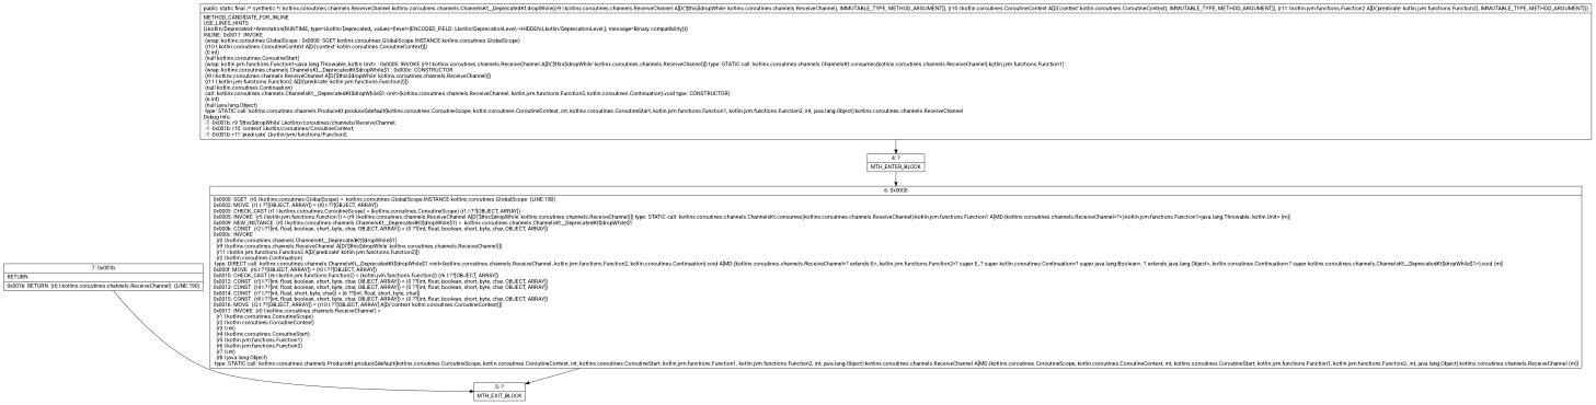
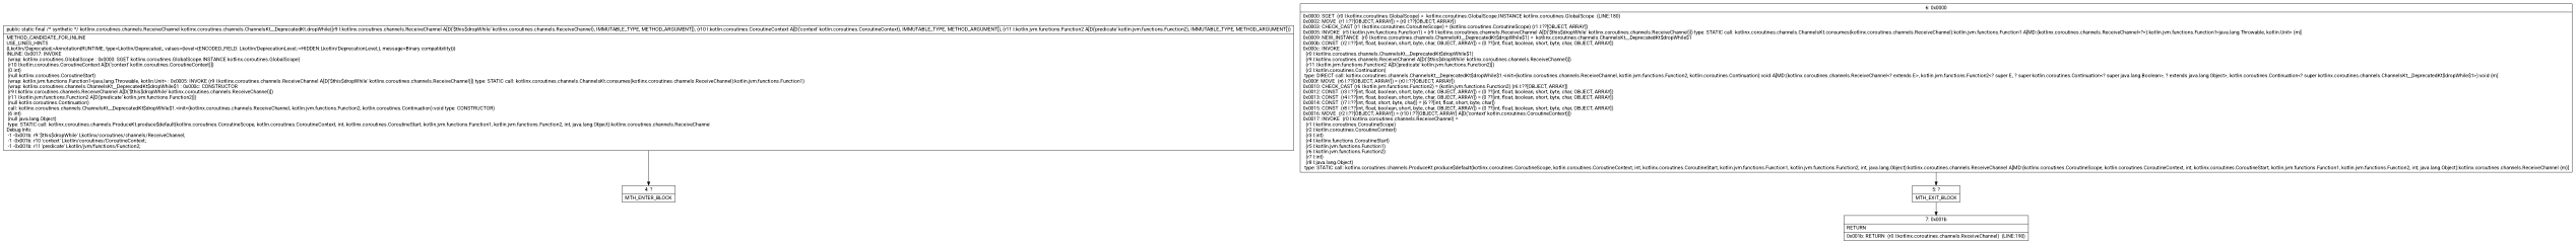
  digraph {
    fontname=Roboto
    node [fontname=Roboto shape=record]
    edge [fontname=Roboto]
    n1 [label="{4\:\ ?|MTH_ENTER_BLOCK\l}"]
-   n2 [label="{6\:\ 0x0000|0x0000: SGET  (r0 I:kotlinx.coroutines.GlobalScope) =  kotlinx.coroutines.GlobalScope.INSTANCE kotlinx.coroutines.GlobalScope  (LINE:180)\l0x0002: MOVE  (r1 I:??[OBJECT, ARRAY]) = (r0 I:??[OBJECT, ARRAY]) \l0x0003: CHECK_CAST (r1 I:kotlinx.coroutines.CoroutineScope) = (kotlinx.coroutines.CoroutineScope) (r1 I:??[OBJECT, ARRAY]) \l0x0005: INVOKE  (r5 I:kotlin.jvm.functions.Function1) = (r9 I:kotlinx.coroutines.channels.ReceiveChannel A[D('$this$dropWhile' kotlinx.coroutines.channels.ReceiveChannel)]) type: STATIC call: kotlinx.coroutines.channels.ChannelsKt.consumes(kotlinx.coroutines.channels.ReceiveChannel):kotlin.jvm.functions.Function1 A[MD:(kotlinx.coroutines.channels.ReceiveChannel\<?\>):kotlin.jvm.functions.Function1\<java.lang.Throwable, kotlin.Unit\> (m)]\l0x0009: NEW_INSTANCE  (r0 I:kotlinx.coroutines.channels.ChannelsKt__DeprecatedKt$dropWhile$1) =  kotlinx.coroutines.channels.ChannelsKt__DeprecatedKt$dropWhile$1 \l0x000b: CONST  (r2 I:??[int, float, boolean, short, byte, char, OBJECT, ARRAY]) = (0 ??[int, float, boolean, short, byte, char, OBJECT, ARRAY]) \l0x000c: INVOKE  \l  (r0 I:kotlinx.coroutines.channels.ChannelsKt__DeprecatedKt$dropWhile$1)\l  (r9 I:kotlinx.coroutines.channels.ReceiveChannel A[D('$this$dropWhile' kotlinx.coroutines.channels.ReceiveChannel)])\l  (r11 I:kotlin.jvm.functions.Function2 A[D('predicate' kotlin.jvm.functions.Function2)])\l  (r2 I:kotlin.coroutines.Continuation)\l type: DIRECT call: kotlinx.coroutines.channels.ChannelsKt__DeprecatedKt$dropWhile$1.\<init\>(kotlinx.coroutines.channels.ReceiveChannel, kotlin.jvm.functions.Function2, kotlin.coroutines.Continuation):void A[MD:(kotlinx.coroutines.channels.ReceiveChannel\<? extends E\>, kotlin.jvm.functions.Function2\<? super E, ? super kotlin.coroutines.Continuation\<? super java.lang.Boolean\>, ? extends java.lang.Object\>, kotlin.coroutines.Continuation\<? super kotlinx.coroutines.channels.ChannelsKt__DeprecatedKt$dropWhile$1\>):void (m)]\l0x000f: MOVE  (r6 I:??[OBJECT, ARRAY]) = (r0 I:??[OBJECT, ARRAY]) \l0x0010: CHECK_CAST (r6 I:kotlin.jvm.functions.Function2) = (kotlin.jvm.functions.Function2) (r6 I:??[OBJECT, ARRAY]) \l0x0012: CONST  (r3 I:??[int, float, boolean, short, byte, char, OBJECT, ARRAY]) = (0 ??[int, float, boolean, short, byte, char, OBJECT, ARRAY]) \l0x0013: CONST  (r4 I:??[int, float, boolean, short, byte, char, OBJECT, ARRAY]) = (0 ??[int, float, boolean, short, byte, char, OBJECT, ARRAY]) \l0x0014: CONST  (r7 I:??[int, float, short, byte, char]) = (6 ??[int, float, short, byte, char]) \l0x0015: CONST  (r8 I:??[int, float, boolean, short, byte, char, OBJECT, ARRAY]) = (0 ??[int, float, boolean, short, byte, char, OBJECT, ARRAY]) \l0x0016: MOVE  (r2 I:??[OBJECT, ARRAY]) = (r10 I:??[OBJECT, ARRAY] A[D('context' kotlin.coroutines.CoroutineContext)]) \l0x0017: INVOKE  (r0 I:kotlinx.coroutines.channels.ReceiveChannel) = \l  (r1 I:kotlinx.coroutines.CoroutineScope)\l  (r2 I:kotlin.coroutines.CoroutineContext)\l  (r3 I:int)\l  (r4 I:kotlinx.coroutines.CoroutineStart)\l  (r5 I:kotlin.jvm.functions.Function1)\l  (r6 I:kotlin.jvm.functions.Function2)\l  (r7 I:int)\l  (r8 I:java.lang.Object)\l type: STATIC call: kotlinx.coroutines.channels.ProduceKt.produce$default(kotlinx.coroutines.CoroutineScope, kotlin.coroutines.CoroutineContext, int, kotlinx.coroutines.CoroutineStart, kotlin.jvm.functions.Function1, kotlin.jvm.functions.Function2, int, java.lang.Object):kotlinx.coroutines.channels.ReceiveChannel A[MD:(kotlinx.coroutines.CoroutineScope, kotlin.coroutines.CoroutineContext, int, kotlinx.coroutines.CoroutineStart, kotlin.jvm.functions.Function1, kotlin.jvm.functions.Function2, int, java.lang.Object):kotlinx.coroutines.channels.ReceiveChannel (m)]\l}"]
+   n2 [label="{6\:\ 0x0000|0x0000: SGET  (r0 I:kotlinx.coroutines.GlobalScope) =  kotlinx.coroutines.GlobalScope.INSTANCE kotlinx.coroutines.GlobalScope  (LINE:180)\l0x0002: MOVE  (r1 I:??[OBJECT, ARRAY]) = (r0 I:??[OBJECT, ARRAY]) \l0x0003: CHECK_CAST (r1 I:kotlinx.coroutines.CoroutineScope) = (kotlinx.coroutines.CoroutineScope) (r1 I:??[OBJECT, ARRAY]) \l0x0005: INVOKE  (r5 I:kotlin.jvm.functions.Function1) = (r9 I:kotlinx.coroutines.channels.ReceiveChannel A[D('$this$dropWhile' kotlinx.coroutines.channels.ReceiveChannel)]) type: STATIC call: kotlinx.coroutines.channels.ChannelsKt.consumes(kotlinx.coroutines.channels.ReceiveChannel):kotlin.jvm.functions.Function1 A[MD:(kotlinx.coroutines.channels.ReceiveChannel\<?\>):kotlin.jvm.functions.Function1\<java.lang.Throwable, kotlin.Unit\> (m)]\l0x0009: NEW_INSTANCE  (r0 I:kotlinx.coroutines.channels.ChannelsKt__DeprecatedKt$dropWhile$1) =  kotlinx.coroutines.channels.ChannelsKt__DeprecatedKt$dropWhile$1 \l0x000b: CONST  (r2 I:??[int, float, boolean, short, byte, char, OBJECT, ARRAY]) = (0 ??[int, float, boolean, short, byte, char, OBJECT, ARRAY]) \l0x000c: INVOKE  \l  (r0 I:kotlinx.coroutines.channels.ChannelsKt__DeprecatedKt$dropWhile$1)\l  (r9 I:kotlinx.coroutines.channels.ReceiveChannel A[D('$this$dropWhile' kotlinx.coroutines.channels.ReceiveChannel)])\l  (r11 I:kotlin.jvm.functions.Function2 A[D('predicate' kotlin.jvm.functions.Function2)])\l  (r2 I:kotlin.coroutines.Continuation)\l type: DIRECT call: kotlinx.coroutines.channels.ChannelsKt__DeprecatedKt$dropWhile$1.\<init\>(kotlinx.coroutines.channels.ReceiveChannel, kotlin.jvm.functions.Function2, kotlin.coroutines.Continuation):void A[MD:(kotlinx.coroutines.channels.ReceiveChannel\<? extends E\>, kotlin.jvm.functions.Function2\<? super E, ? super kotlin.coroutines.Continuation\<? super java.lang.Boolean\>, ? extends java.lang.Object\>, kotlin.coroutines.Continuation\<? super kotlinx.coroutines.channels.ChannelsKt__DeprecatedKt$dropWhile$1\>):void (m)]\l0x000f: MOVE  (r6 I:??[OBJECT, ARRAY]) = (r0 I:??[OBJECT, ARRAY]) \l0x0010: CHECK_CAST (r6 I:kotlin.jvm.functions.Function2) = (kotlin.jvm.functions.Function2) (r6 I:??[OBJECT, ARRAY]) \l0x0012: CONST  (r3 I:??[int, float, boolean, short, byte, char, OBJECT, ARRAY]) = (0 ??[int, float, boolean, short, byte, char, OBJECT, ARRAY]) \l0x0013: CONST  (r4 I:??[int, float, boolean, short, byte, char, OBJECT, ARRAY]) = (0 ??[int, float, boolean, short, byte, char, OBJECT, ARRAY]) \l0x0014: CONST  (r7 I:??[int, float, short, byte, char]) = (6 ??[int, float, short, byte, char]) \l0x0015: CONST  (r8 I:??[int, float, boolean, short, byte, char, OBJECT, ARRAY]) = (0 ??[int, float, boolean, short, byte, char, OBJECT, ARRAY]) \l0x0016: MOVE  (r2 I:??[OBJECT, ARRAY]) = (r10 I:??[OBJECT, ARRAY] A[D('context' kotlin.coroutines.CoroutineContext)]) \l0x0017: INVOKE  (r0 I:kotlinx.coroutines.channels.ReceiveChannel) = \l  (r1 I:kotlinx.coroutines.CoroutineScope)\l  (r2 I:kotlin.coroutines.CoroutineContext)\l  (r3 I:int)\l  (r4 I:kotlinx.functions.CoroutineStart)\l  (r5 I:kotlin.jvm.functions.Function1)\l  (r6 I:kotlin.jvm.functions.Function2)\l  (r7 I:int)\l  (r8 I:java.lang.Object)\l type: STATIC call: kotlinx.coroutines.channels.ProduceKt.produce$default(kotlinx.coroutines.CoroutineScope, kotlin.coroutines.CoroutineContext, int, kotlinx.coroutines.CoroutineStart, kotlin.jvm.functions.Function1, kotlin.jvm.functions.Function2, int, java.lang.Object):kotlinx.coroutines.channels.ReceiveChannel A[MD:(kotlinx.coroutines.CoroutineScope, kotlin.coroutines.CoroutineContext, int, kotlinx.coroutines.CoroutineStart, kotlin.jvm.functions.Function1, kotlin.jvm.functions.Function2, int, java.lang.Object):kotlinx.coroutines.channels.ReceiveChannel (m)]\l}"]
    n3 [label="{5\:\ ?|MTH_EXIT_BLOCK\l}"]
    n4 [label="{7\:\ 0x001b|RETURN\l|0x001b: RETURN  (r0 I:kotlinx.coroutines.channels.ReceiveChannel)  (LINE:190)\l}"]
    n5 [label="{public static final \/* synthetic *\/ kotlinx.coroutines.channels.ReceiveChannel kotlinx.coroutines.channels.ChannelsKt__DeprecatedKt.dropWhile((r9 I:kotlinx.coroutines.channels.ReceiveChannel A[D('$this$dropWhile' kotlinx.coroutines.channels.ReceiveChannel), IMMUTABLE_TYPE, METHOD_ARGUMENT]), (r10 I:kotlin.coroutines.CoroutineContext A[D('context' kotlin.coroutines.CoroutineContext), IMMUTABLE_TYPE, METHOD_ARGUMENT]), (r11 I:kotlin.jvm.functions.Function2 A[D('predicate' kotlin.jvm.functions.Function2), IMMUTABLE_TYPE, METHOD_ARGUMENT]))  | METHOD_CANDIDATE_FOR_INLINE\lUSE_LINES_HINTS\l\{Lkotlin\/Deprecated;=Annotation\{RUNTIME, type=Lkotlin\/Deprecated;, values=\{level=\{ENCODED_FIELD: Lkotlin\/DeprecationLevel;\-\>HIDDEN:Lkotlin\/DeprecationLevel;\}, message=Binary compatibility\}\}\}\lINLINE: 0x0017: INVOKE  \l  (wrap: kotlinx.coroutines.GlobalScope : 0x0000: SGET   kotlinx.coroutines.GlobalScope.INSTANCE kotlinx.coroutines.GlobalScope)\l  (r10 I:kotlin.coroutines.CoroutineContext A[D('context' kotlin.coroutines.CoroutineContext)])\l  (0 int)\l  (null kotlinx.coroutines.CoroutineStart)\l  (wrap: kotlin.jvm.functions.Function1\<java.lang.Throwable, kotlin.Unit\> : 0x0005: INVOKE  (r9 I:kotlinx.coroutines.channels.ReceiveChannel A[D('$this$dropWhile' kotlinx.coroutines.channels.ReceiveChannel)]) type: STATIC call: kotlinx.coroutines.channels.ChannelsKt.consumes(kotlinx.coroutines.channels.ReceiveChannel):kotlin.jvm.functions.Function1)\l  (wrap: kotlinx.coroutines.channels.ChannelsKt__DeprecatedKt$dropWhile$1 : 0x000c: CONSTRUCTOR  \l  (r9 I:kotlinx.coroutines.channels.ReceiveChannel A[D('$this$dropWhile' kotlinx.coroutines.channels.ReceiveChannel)])\l  (r11 I:kotlin.jvm.functions.Function2 A[D('predicate' kotlin.jvm.functions.Function2)])\l  (null kotlin.coroutines.Continuation)\l call: kotlinx.coroutines.channels.ChannelsKt__DeprecatedKt$dropWhile$1.\<init\>(kotlinx.coroutines.channels.ReceiveChannel, kotlin.jvm.functions.Function2, kotlin.coroutines.Continuation):void type: CONSTRUCTOR)\l  (6 int)\l  (null java.lang.Object)\l type: STATIC call: kotlinx.coroutines.channels.ProduceKt.produce$default(kotlinx.coroutines.CoroutineScope, kotlin.coroutines.CoroutineContext, int, kotlinx.coroutines.CoroutineStart, kotlin.jvm.functions.Function1, kotlin.jvm.functions.Function2, int, java.lang.Object):kotlinx.coroutines.channels.ReceiveChannel\lDebug Info:\l  \-1 \-0x001b: r9 '$this$dropWhile' Lkotlinx\/coroutines\/channels\/ReceiveChannel;\l  \-1 \-0x001b: r10 'context' Lkotlin\/coroutines\/CoroutineContext;\l  \-1 \-0x001b: r11 'predicate' Lkotlin\/jvm\/functions\/Function2;\l}"]
-   n1 -> n2
    n2 -> n3
-   n4 -> n3
+   n3 -> n4
    n5 -> n1
  }
